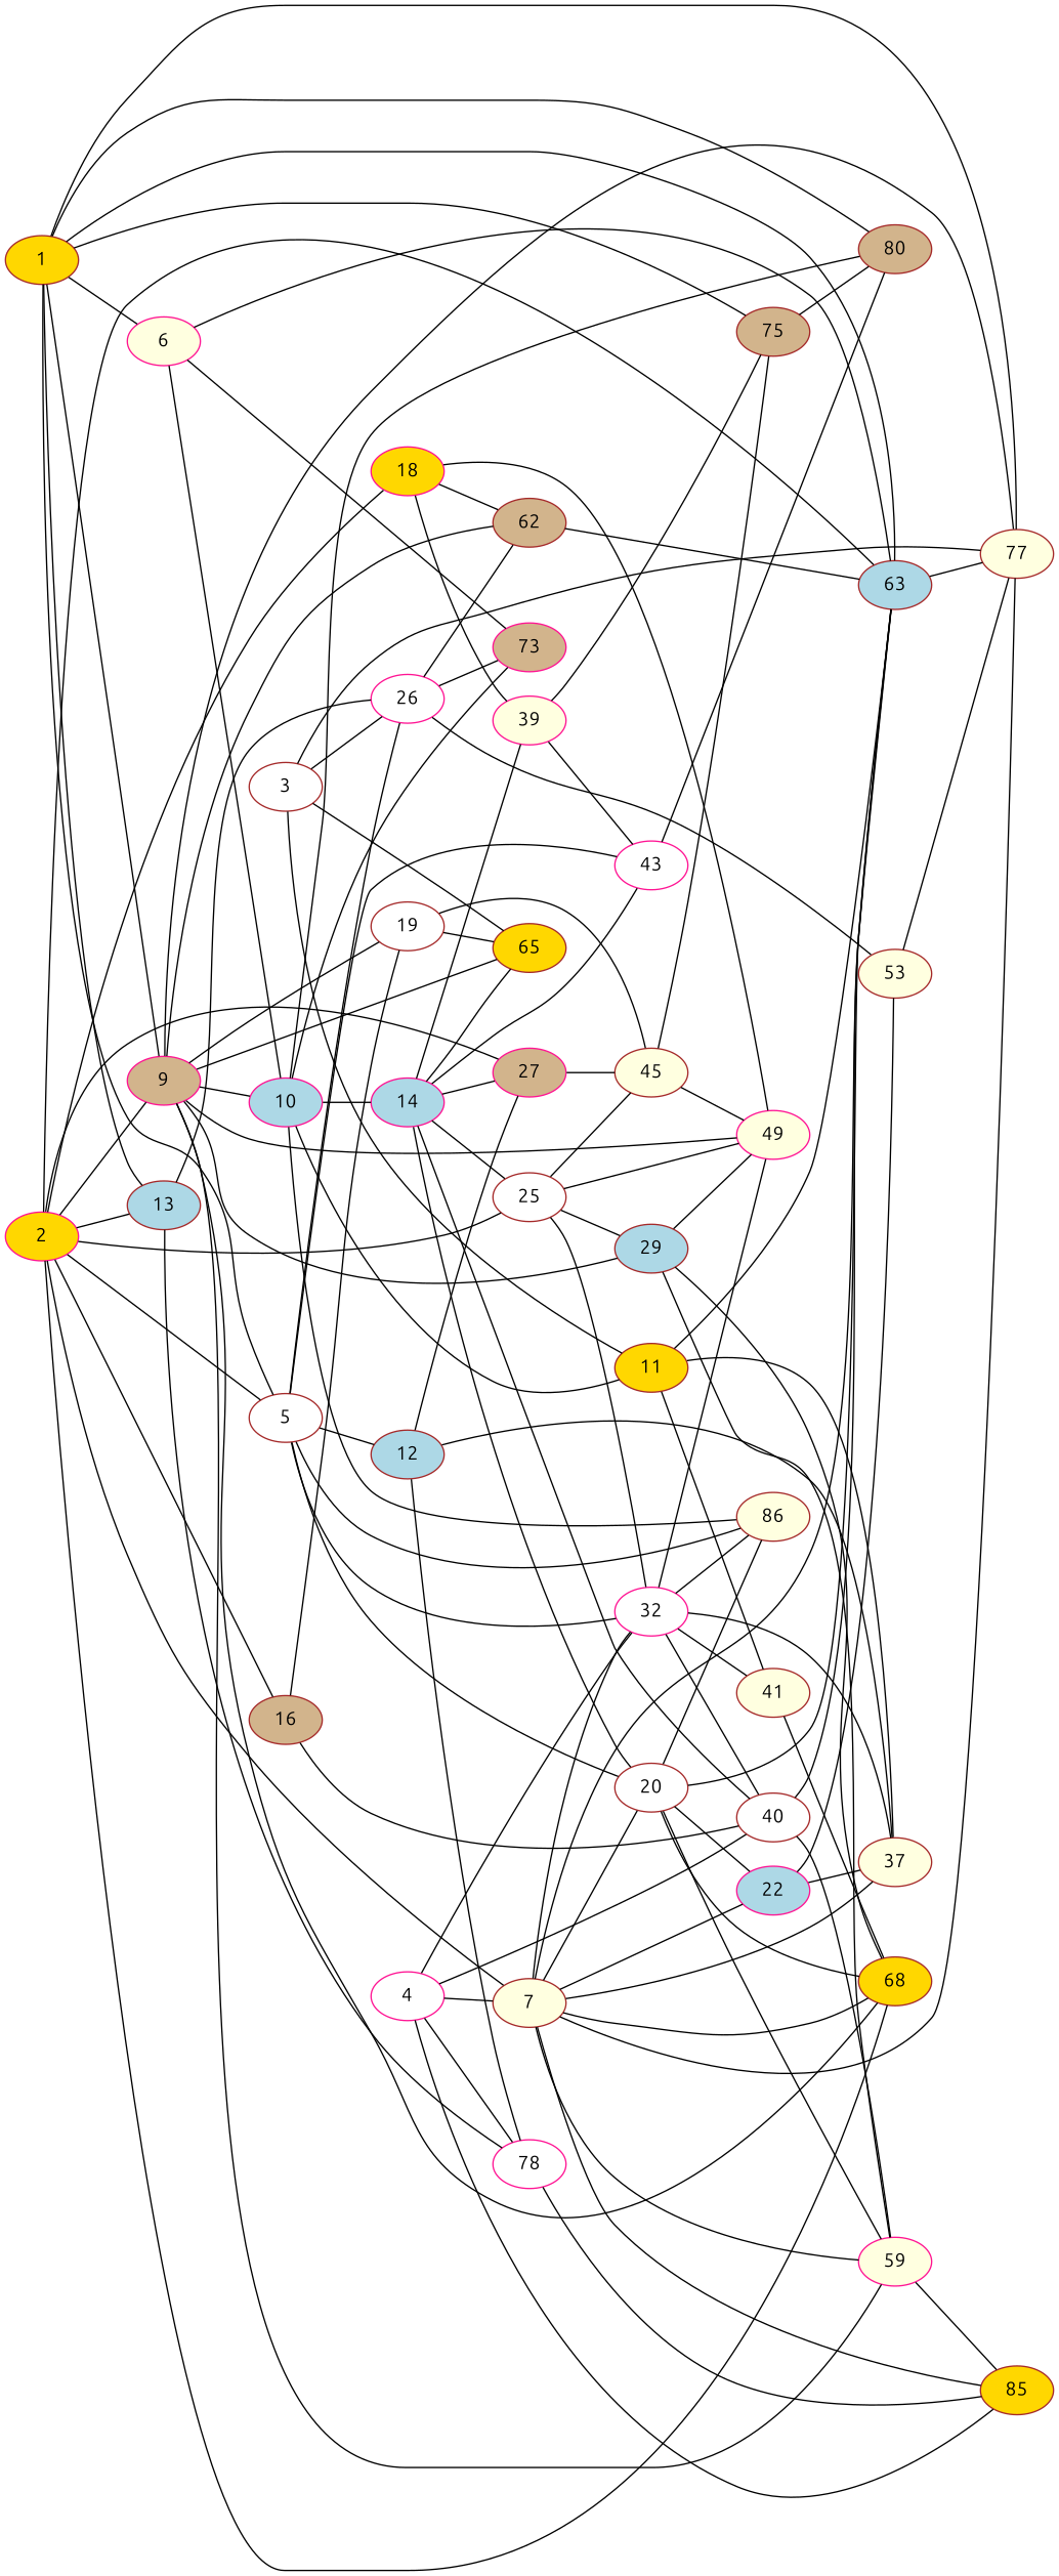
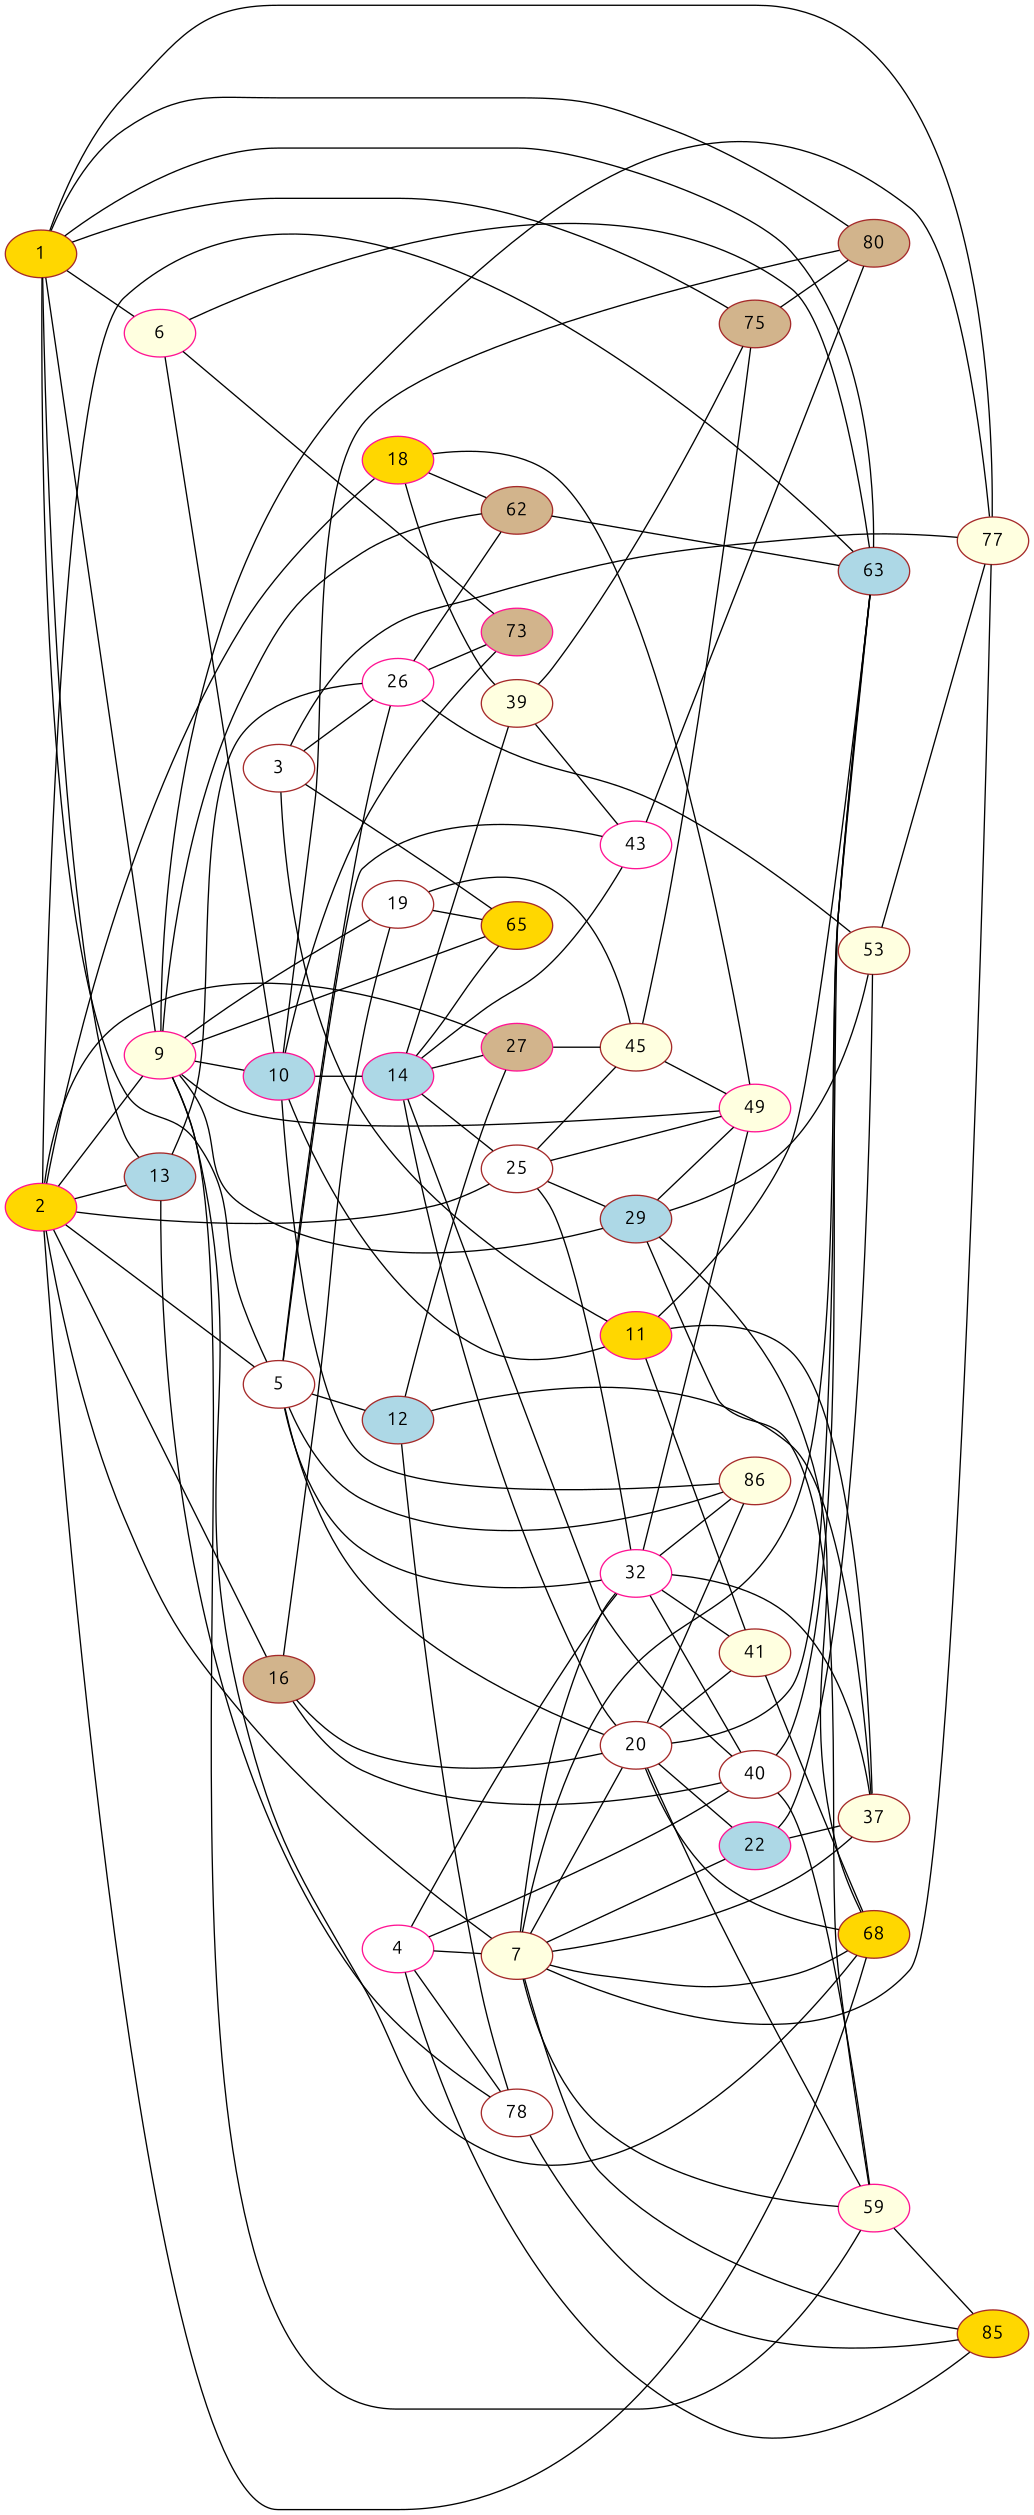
  graph {
    fontname=Ubuntu
    rankdir=LR
    node [color=brown fillcolor=white fontname=Ubuntu style=filled]
    edge [fontname=Ubuntu]
    1 [fillcolor=gold super="+8+38"]
    5 [super="+21"]
    6 [color=deeppink fillcolor=lightyellow]
-   9 [color=deeppink fillcolor=tan super="+81+24+46"]
+   9 [color=deeppink fillcolor=lightyellow super="+81+24+46"]
    13 [fillcolor=lightblue super="+33"]
    63 [fillcolor=lightblue super="+70+76"]
    75 [fillcolor=tan]
    77 [fillcolor=lightyellow super="+89"]
    80 [fillcolor=tan]
    26 [color=deeppink super="+44"]
    32 [color=deeppink super="+48"]
    12 [fillcolor=lightblue]
    20 [super="+52+28"]
    43 [color=deeppink]
    86 [fillcolor=lightyellow]
    10 [color=deeppink fillcolor=lightblue super="+30"]
    73 [color=deeppink fillcolor=tan]
    68 [fillcolor=gold super="+84+72"]
    65 [fillcolor=gold]
    59 [color=deeppink fillcolor=lightyellow super="+66+60"]
    19
    29 [fillcolor=lightblue super="+74"]
    49 [color=deeppink fillcolor=lightyellow super="+55"]
    62 [fillcolor=tan]
-   78 [color=deeppink]
+   78
    2 [color=deeppink fillcolor=gold super="+23"]
    7 [fillcolor=lightyellow super="+87+35"]
    16 [fillcolor=tan]
    18 [color=deeppink fillcolor=gold]
    25 [super="+61"]
    27 [color=deeppink fillcolor=tan]
    85 [fillcolor=gold]
    22 [color=deeppink fillcolor=lightblue]
    37 [fillcolor=lightyellow super="+42"]
    40 [super="+57"]
-   39 [color=deeppink fillcolor=lightyellow]
+   39 [fillcolor=lightyellow]
    45 [fillcolor=lightyellow super="+82"]
-   11 [fillcolor=gold super="+15"]
+   11 [color=deeppink fillcolor=gold super="+15"]
    41 [fillcolor=lightyellow]
    3
    53 [fillcolor=lightyellow]
    4 [color=deeppink super="+64"]
    14 [color=deeppink fillcolor=lightblue super="+58+31"]
    1 -- 5
    1 -- 6
    1 -- 9
    1 -- 13 [weight=2]
    1 -- 63 [weight=2]
    1 -- 75
    1 -- 77
    1 -- 80
    5 -- 26
    5 -- 32
    5 -- 12
    5 -- 20
    5 -- 43
    5 -- 86
    6 -- 63
    6 -- 10
    6 -- 73
    9 -- 77
    9 -- 10
    9 -- 68
    9 -- 65
    9 -- 59 [weight=2]
    9 -- 19
    9 -- 29
    9 -- 49
    9 -- 62
    13 -- 26
    13 -- 78
-   63 -- 77
    75 -- 80
    26 -- 73
    26 -- 62
    26 -- 53
    32 -- 86
    32 -- 49
    32 -- 37
    32 -- 40
    32 -- 41
    12 -- 78
    12 -- 27
    12 -- 37
    20 -- 63
    20 -- 86
    20 -- 68
    20 -- 59
    20 -- 22
+   20 -- 41
    43 -- 80
    10 -- 80
    10 -- 86
    10 -- 73
    10 -- 11 [weight=2]
    10 -- 14
    59 -- 85
    19 -- 65
    19 -- 45
    29 -- 68
    29 -- 59
    29 -- 49
+   29 -- 53
    62 -- 63
    78 -- 85
    2 -- 5
    2 -- 9
    2 -- 13
    2 -- 63
    2 -- 68
    2 -- 7
    2 -- 16
    2 -- 18
    2 -- 25
    2 -- 27
    7 -- 63
    7 -- 77
    7 -- 32
    7 -- 20
    7 -- 68
    7 -- 59
    7 -- 85
    7 -- 22
    7 -- 37 [weight=2]
+   16 -- 20
    16 -- 19
    16 -- 40
    18 -- 49
    18 -- 62
    18 -- 39
    25 -- 32
    25 -- 29
    25 -- 49
    25 -- 45
    27 -- 45
    22 -- 37
    22 -- 53
    40 -- 63
    40 -- 59
    39 -- 75
    39 -- 43
    45 -- 75
    45 -- 49
    11 -- 63
    11 -- 37
    11 -- 41
    41 -- 68
    3 -- 77
    3 -- 26
    3 -- 65
    3 -- 11
    53 -- 77
    4 -- 32 [weight=2]
    4 -- 78
    4 -- 7
    4 -- 85
    4 -- 40
    14 -- 20
    14 -- 43
    14 -- 65
    14 -- 25
    14 -- 27
    14 -- 40
    14 -- 39
  }
